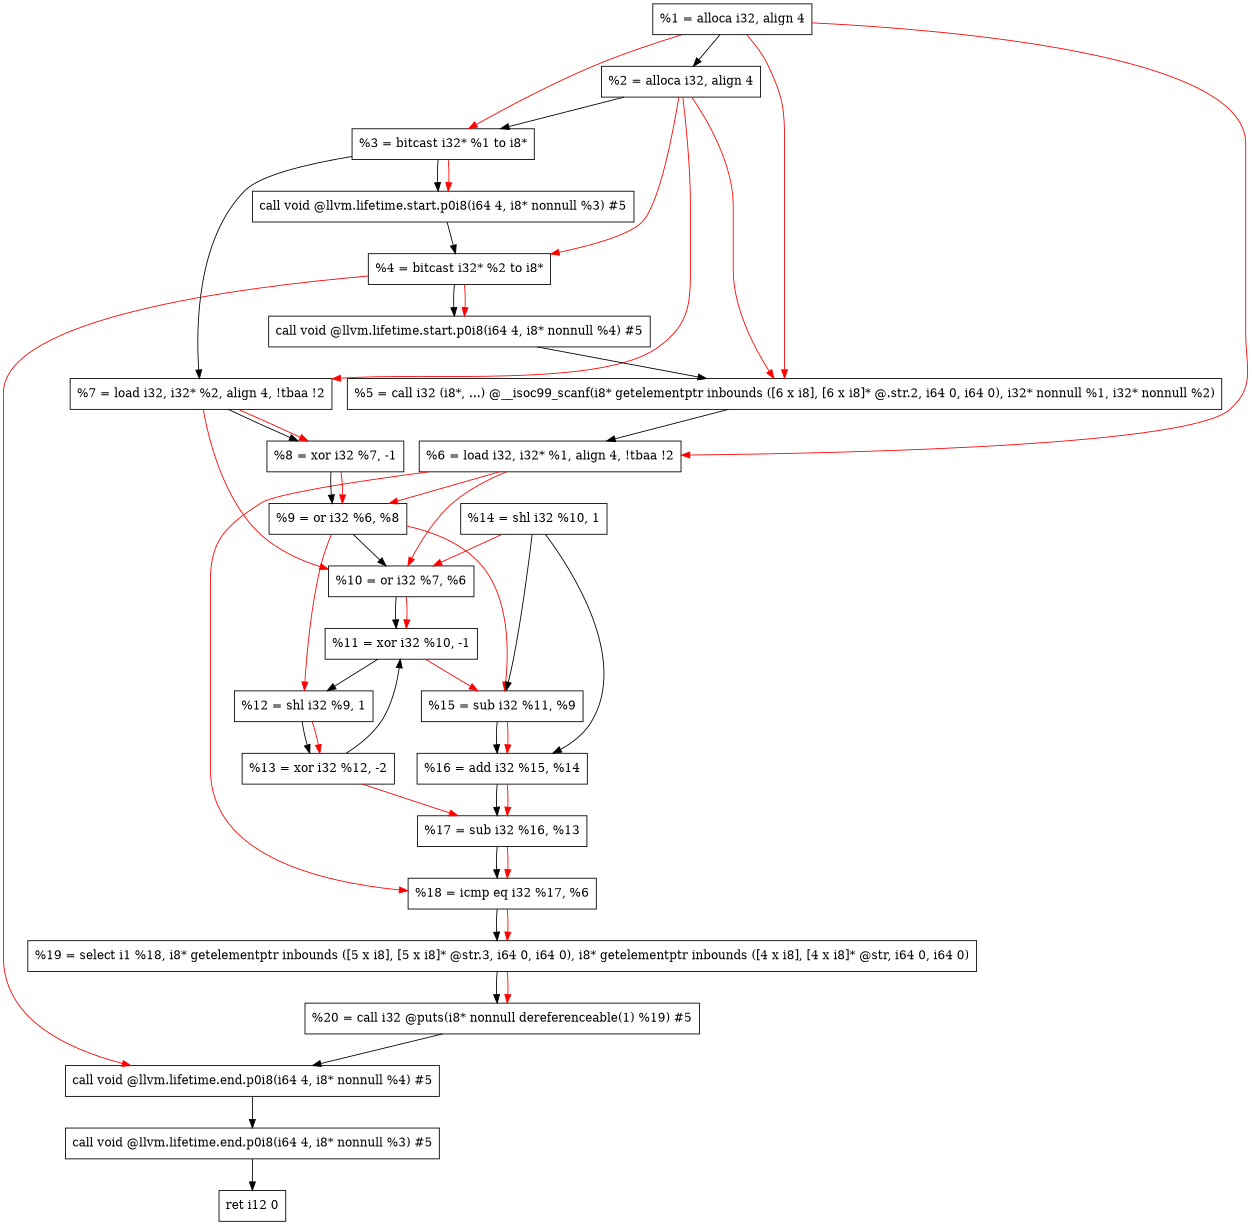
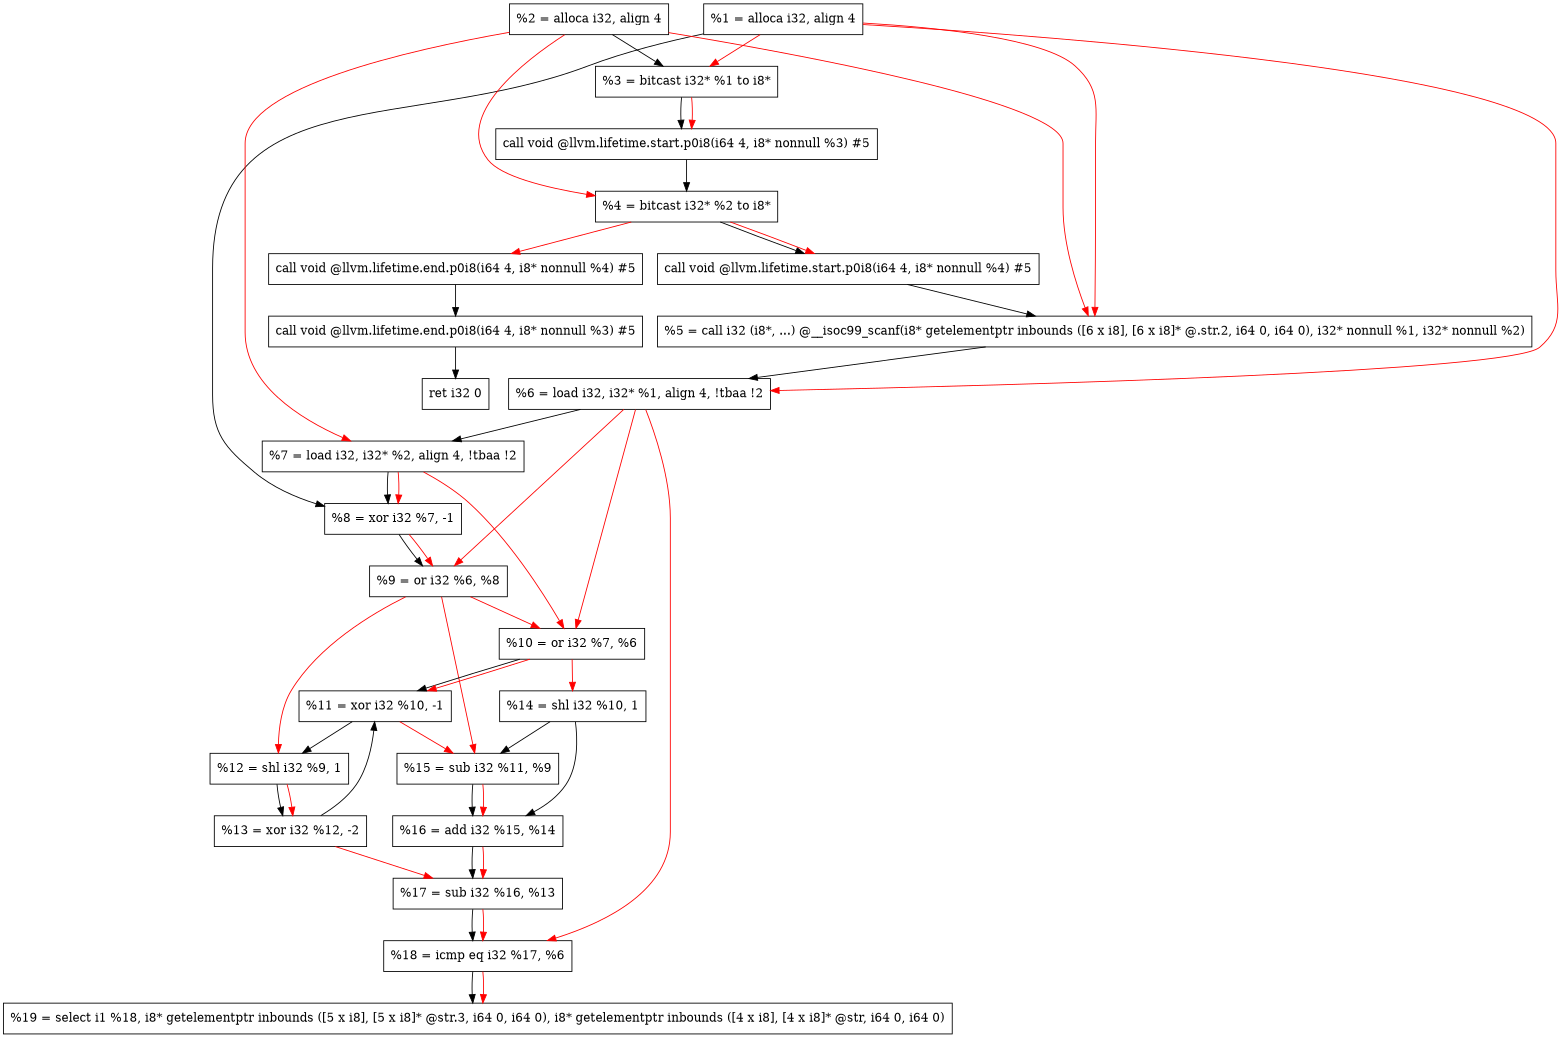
  digraph {
    node [shape=record]
    edge [color=red]
    n1 [label="  %1 = alloca i32, align 4"]
    n2 [label="  %2 = alloca i32, align 4"]
    n3 [label="  %3 = bitcast i32* %1 to i8*"]
    n4 [label="  %5 = call i32 (i8*, ...) @__isoc99_scanf(i8* getelementptr inbounds ([6 x i8], [6 x i8]* @.str.2, i64 0, i64 0), i32* nonnull %1, i32* nonnull %2)"]
    n5 [label="  %6 = load i32, i32* %1, align 4, !tbaa !2"]
    n6 [label="  %4 = bitcast i32* %2 to i8*"]
    n7 [label="  %7 = load i32, i32* %2, align 4, !tbaa !2"]
    n8 [label="  call void @llvm.lifetime.start.p0i8(i64 4, i8* nonnull %3) #5"]
    n9 [label="  %9 = or i32 %6, %8"]
    n10 [label="  %10 = or i32 %7, %6"]
    n11 [label="  %18 = icmp eq i32 %17, %6"]
    n12 [label="  call void @llvm.lifetime.start.p0i8(i64 4, i8* nonnull %4) #5"]
    n13 [label="  call void @llvm.lifetime.end.p0i8(i64 4, i8* nonnull %4) #5"]
    n14 [label="  %8 = xor i32 %7, -1"]
    n15 [label="  call void @llvm.lifetime.end.p0i8(i64 4, i8* nonnull %3) #5"]
-   n16 [label="ret i12 0"]
+   n16 [label="  ret i32 0"]
    n17 [label="  %12 = shl i32 %9, 1"]
    n18 [label="  %15 = sub i32 %11, %9"]
    n19 [label="  %11 = xor i32 %10, -1"]
    n20 [label="  %14 = shl i32 %10, 1"]
    n21 [label="  %19 = select i1 %18, i8* getelementptr inbounds ([5 x i8], [5 x i8]* @str.3, i64 0, i64 0), i8* getelementptr inbounds ([4 x i8], [4 x i8]* @str, i64 0, i64 0)"]
    n22 [label="  %13 = xor i32 %12, -2"]
    n23 [label="  %16 = add i32 %15, %14"]
    n24 [label="  %17 = sub i32 %16, %13"]
-   n25 [label="  %20 = call i32 @puts(i8* nonnull dereferenceable(1) %19) #5"]
-   n1 -> n2 [color=""]
+   n1 -> n14 [color=""]
    n1 -> n3
    n1 -> n4
    n1 -> n5
    n2 -> n3 [color=""]
    n2 -> n4
    n2 -> n6
    n2 -> n7
    n3 -> n8 [color=""]
    n3 -> n8
    n4 -> n5 [color=""]
-   n3 -> n7 [color=""]
+   n5 -> n7 [color=""]
    n5 -> n9
    n5 -> n10
    n5 -> n11
    n6 -> n12 [color=""]
    n6 -> n12
    n6 -> n13
    n7 -> n10
    n7 -> n14 [color=""]
    n7 -> n14
    n8 -> n6 [color=""]
-   n9 -> n10 [color=""]
+   n9 -> n10
    n9 -> n17
    n9 -> n18
    n10 -> n19 [color=""]
    n10 -> n19
-   n20 -> n10
+   n10 -> n20
    n11 -> n21 [color=""]
    n11 -> n21
    n12 -> n4 [color=""]
    n13 -> n15 [color=""]
    n14 -> n9 [color=""]
    n14 -> n9
    n15 -> n16 [color=""]
    n17 -> n22 [color=""]
    n17 -> n22
    n18 -> n23 [color=""]
    n18 -> n23
    n19 -> n17 [color=""]
    n19 -> n18
    n20 -> n18 [color=""]
    n20 -> n23 [color=black]
-   n21 -> n25 [color=""]
-   n21 -> n25
    n22 -> n19 [color=""]
    n22 -> n24
    n23 -> n24 [color=""]
    n23 -> n24
    n24 -> n11 [color=""]
    n24 -> n11
-   n25 -> n13 [color=""]
  }
